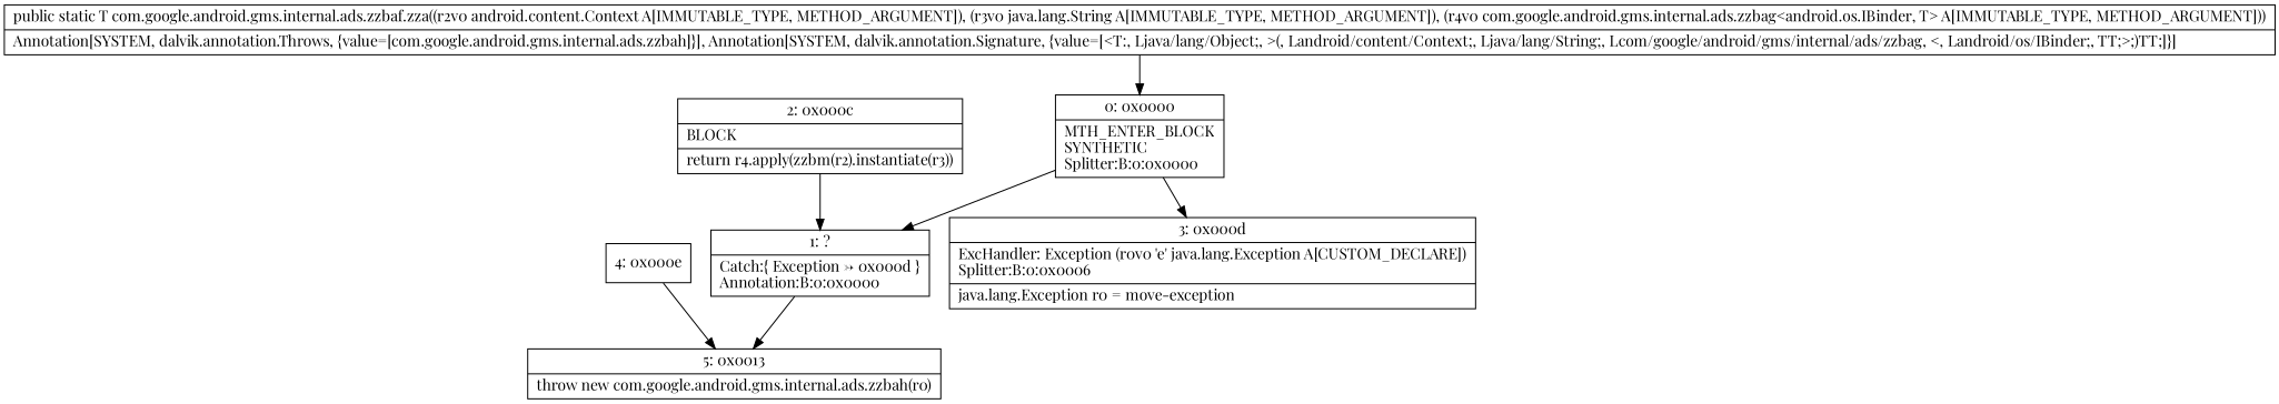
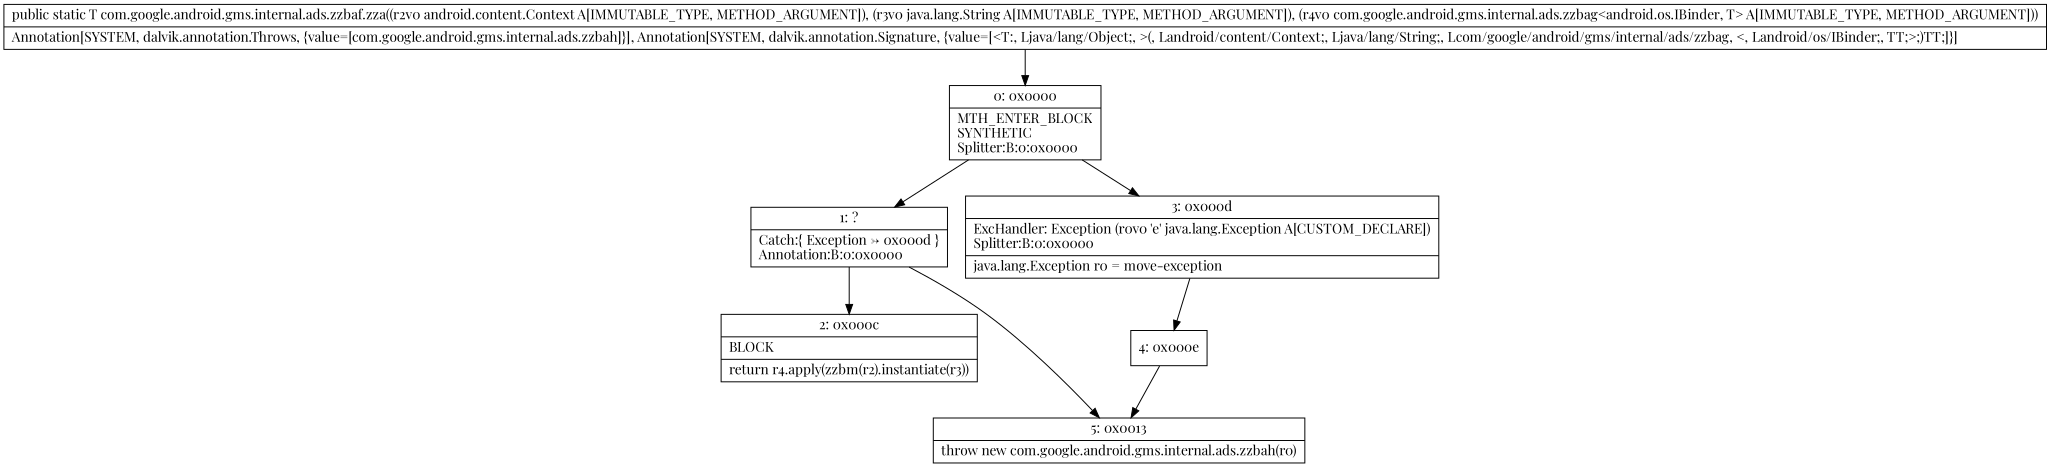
  digraph {
    fontname="Playfair Display"
    node [fontname="Playfair Display" shape=record]
    edge [fontname="Playfair Display"]
    n1 [label="{0\:\ 0x0000|MTH_ENTER_BLOCK\lSYNTHETIC\lSplitter:B:0:0x0000\l}"]
    n2 [label="{1\:\ ?|Catch:\{ Exception \-\> 0x000d \}\lAnnotation:B:0:0x0000\l}"]
-   n3 [label="{3\:\ 0x000d|ExcHandler: Exception (r0v0 'e' java.lang.Exception A[CUSTOM_DECLARE])\lSplitter:B:0:0x0006\l|java.lang.Exception r0 = move\-exception\l}"]
+   n3 [label="{3\:\ 0x000d|ExcHandler: Exception (r0v0 'e' java.lang.Exception A[CUSTOM_DECLARE])\lSplitter:B:0:0x0000\l|java.lang.Exception r0 = move\-exception\l}"]
    n4 [label="{2\:\ 0x000c|BLOCK\l|return r4.apply(zzbm(r2).instantiate(r3))\l}"]
    n5 [label="{5\:\ 0x0013|throw new com.google.android.gms.internal.ads.zzbah(r0)\l}"]
    n6 [label="{4\:\ 0x000e}"]
    n7 [label="{public static T com.google.android.gms.internal.ads.zzbaf.zza((r2v0 android.content.Context A[IMMUTABLE_TYPE, METHOD_ARGUMENT]), (r3v0 java.lang.String A[IMMUTABLE_TYPE, METHOD_ARGUMENT]), (r4v0 com.google.android.gms.internal.ads.zzbag\<android.os.IBinder, T\> A[IMMUTABLE_TYPE, METHOD_ARGUMENT]))  | Annotation[SYSTEM, dalvik.annotation.Throws, \{value=[com.google.android.gms.internal.ads.zzbah]\}], Annotation[SYSTEM, dalvik.annotation.Signature, \{value=[\<T:, Ljava\/lang\/Object;, \>(, Landroid\/content\/Context;, Ljava\/lang\/String;, Lcom\/google\/android\/gms\/internal\/ads\/zzbag, \<, Landroid\/os\/IBinder;, TT;\>;)TT;]\}]\l}"]
    n1 -> n2
    n1 -> n3
-   n4 -> n2
+   n2 -> n4
    n2 -> n5
+   n3 -> n6
    n6 -> n5
    n7 -> n1
  }
